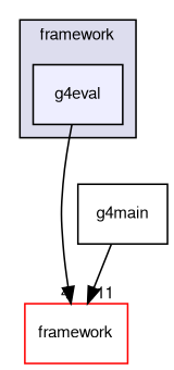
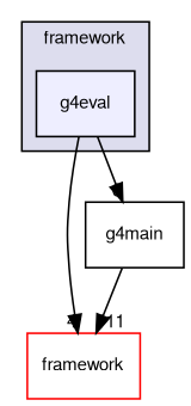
  digraph {
    compound=true
    node [fontname=FreeSans fontsize=10 shape=box]
    edge [labeldistance=1.5 labelfontname=FreeSans labelfontsize=10]
    n1 [fillcolor="#eeeeff" label=g4eval pencolor=black style=filled]
    n2 [color=red label=framework]
    n3 [label=g4main]
    subgraph cluster_1 {
      bgcolor="#ddddee"
      fontname=FreeSans
      fontsize=10
      label=framework
      pencolor=black
      n1
    }
    n1 -> n2 [headlabel=4]
+   n1 -> n3 [headlabel=6]
    n3 -> n2 [headlabel=111]
  }
